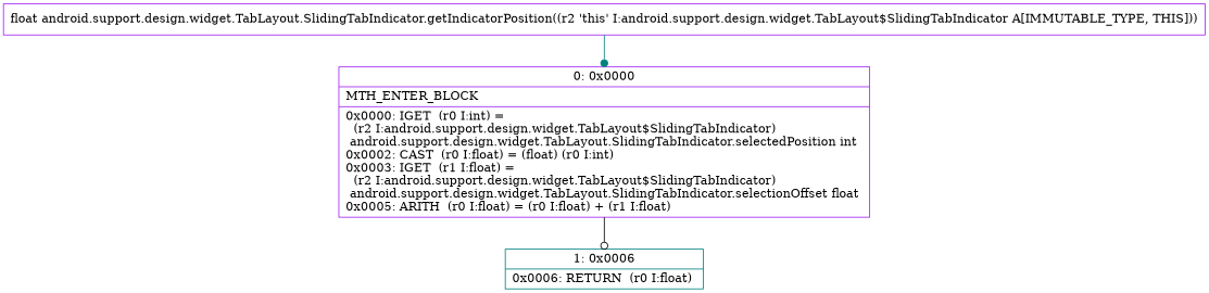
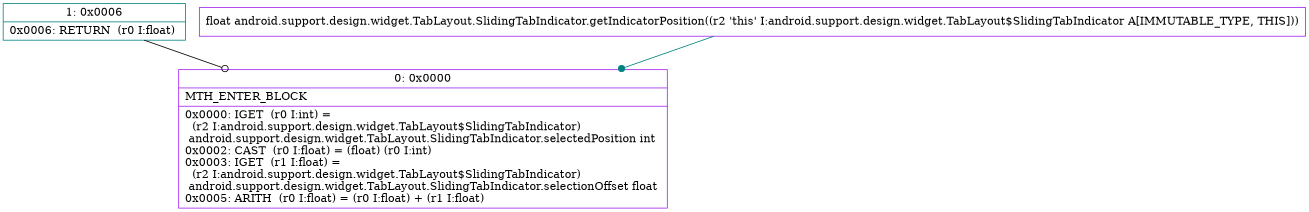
  digraph {
    node [shape=record color=purple]
    n1 [label="{0\:\ 0x0000|MTH_ENTER_BLOCK\l|0x0000: IGET  (r0 I:int) = \l  (r2 I:android.support.design.widget.TabLayout$SlidingTabIndicator)\l android.support.design.widget.TabLayout.SlidingTabIndicator.selectedPosition int \l0x0002: CAST  (r0 I:float) = (float) (r0 I:int) \l0x0003: IGET  (r1 I:float) = \l  (r2 I:android.support.design.widget.TabLayout$SlidingTabIndicator)\l android.support.design.widget.TabLayout.SlidingTabIndicator.selectionOffset float \l0x0005: ARITH  (r0 I:float) = (r0 I:float) + (r1 I:float) \l}"]
    n2 [label="{1\:\ 0x0006|0x0006: RETURN  (r0 I:float) \l}" color=teal]
    n3 [label="{float android.support.design.widget.TabLayout.SlidingTabIndicator.getIndicatorPosition((r2 'this' I:android.support.design.widget.TabLayout$SlidingTabIndicator A[IMMUTABLE_TYPE, THIS])) }"]
-   n1 -> n2 [color=black arrowhead=odot]
+   n2 -> n1 [color=black arrowhead=odot]
    n3 -> n1 [color=teal arrowhead=dot]
  }
